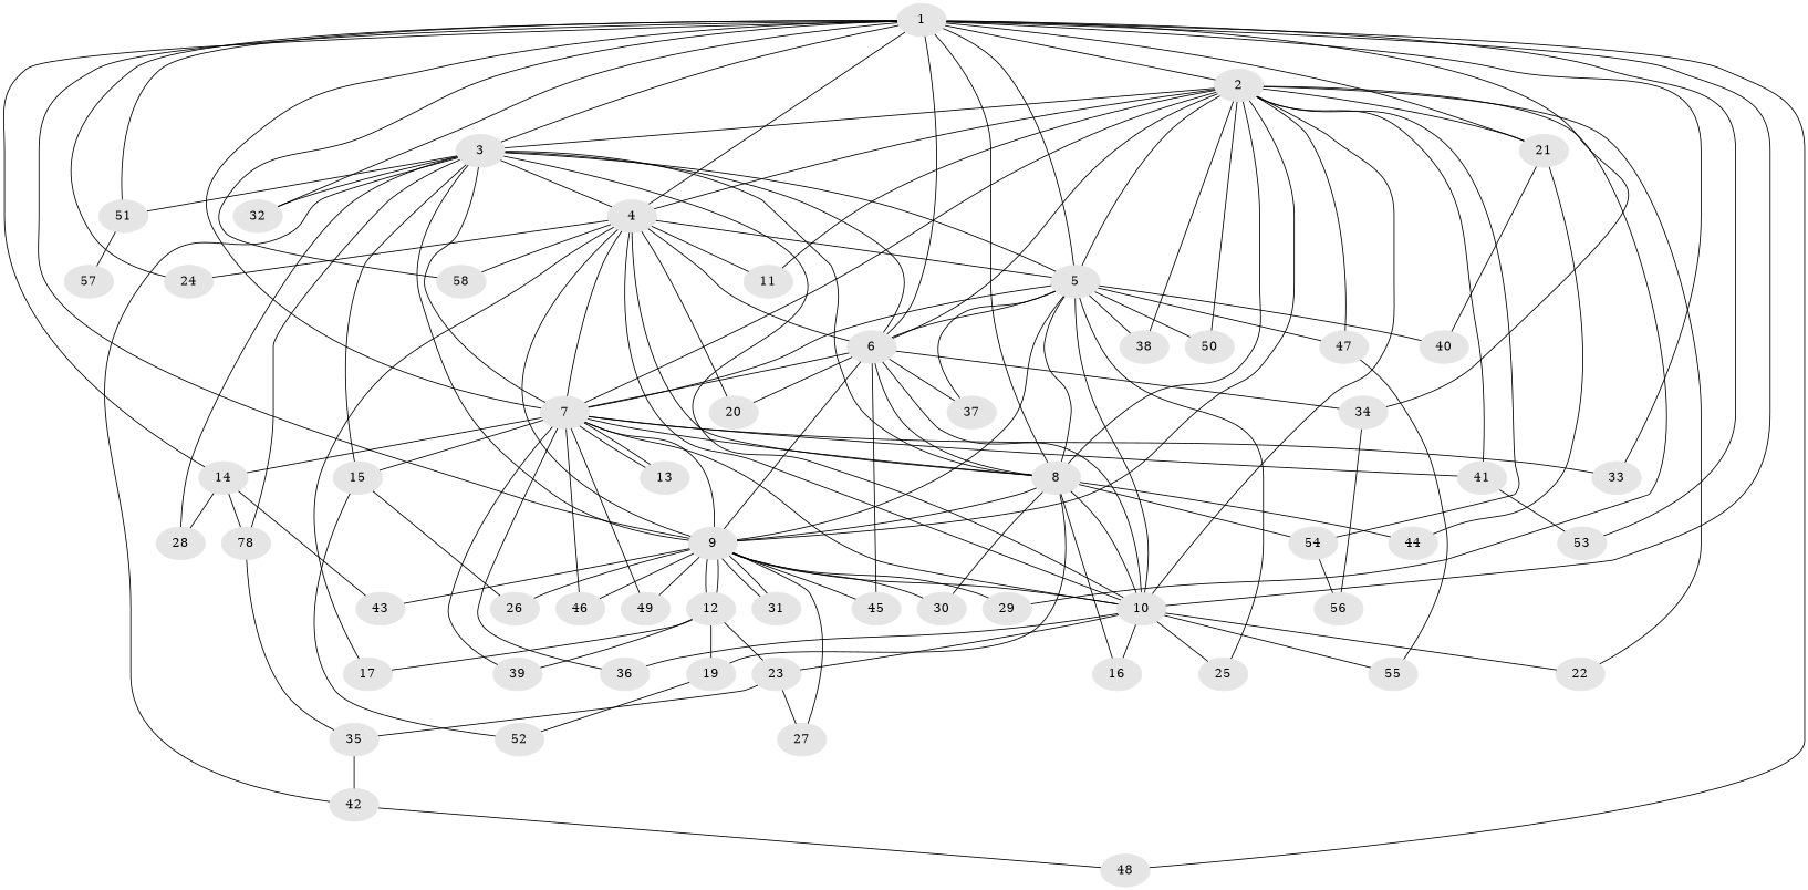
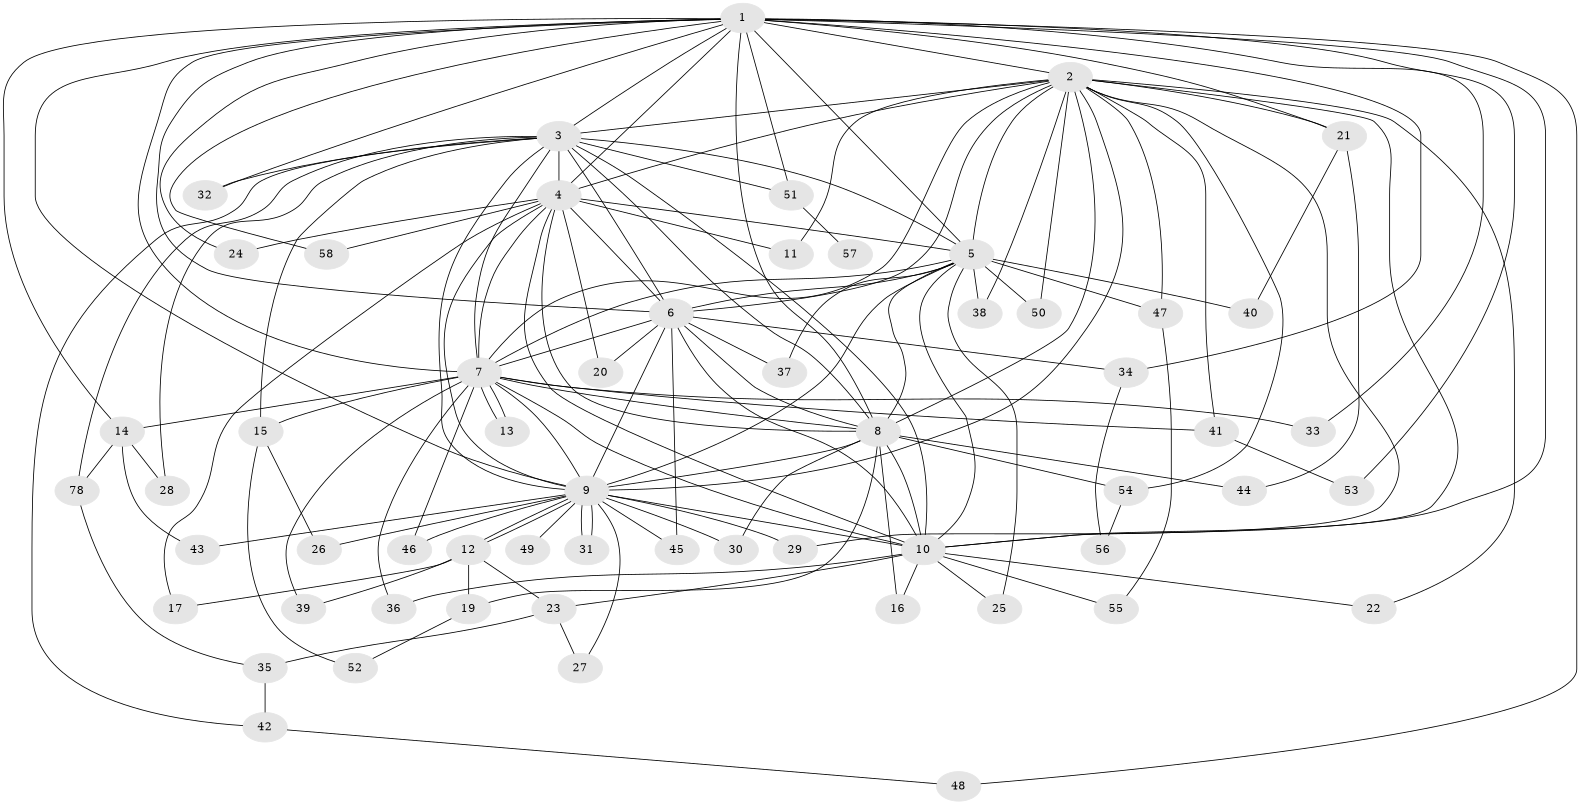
  graph {
    fontname="DejaVu Serif"
    node [color=gray90 fontname="DejaVu Serif" style=filled]
    edge [fontname="DejaVu Serif"]
    1
    2
    3
    4
    5
    6
    7
    8
    9
    10
    14
    21
    24
    32
    33
    34
    48
    51
    53
    58
    11
    22
    29
    38
    41
    47
    50
    54
    15
    n30 [label=78]
    28
    42
    17
    20
    25
    37
    40
    45
    13
    36
    39
    46
    49
    16
    19
    30
    44
    12
    26
    27
    31
    43
    23
    55
    56
    57
    52
    35
    1 -- 2
    1 -- 3
    1 -- 4
    1 -- 5
    1 -- 6
    1 -- 7
    1 -- 8
    1 -- 9
    1 -- 10
    1 -- 14
    1 -- 21
    1 -- 24
    1 -- 32
    1 -- 33
    1 -- 34
    1 -- 48
    1 -- 51
    1 -- 53
    1 -- 58
    2 -- 3
    2 -- 4
    2 -- 5
    2 -- 6
    2 -- 7
    2 -- 8
    2 -- 9
    2 -- 10
    2 -- 21
    2 -- 11
    2 -- 22
    2 -- 29
    2 -- 38
    2 -- 41
    2 -- 47
    2 -- 50
    2 -- 54
    3 -- 4
    3 -- 5
    3 -- 6
    3 -- 7
    3 -- 8
    3 -- 9
    3 -- 10
    3 -- 32
    3 -- 51
    3 -- 15
    3 -- n30
    3 -- 28
    3 -- 42
    4 -- 5
    4 -- 6
    4 -- 7
    4 -- 8
    4 -- 9
    4 -- 10
    4 -- 24
    4 -- 58
    4 -- 11
    4 -- 17
    4 -- 20
    5 -- 6
    5 -- 7
    5 -- 8
    5 -- 9
    5 -- 10
    5 -- 38
    5 -- 47
    5 -- 50
    5 -- 25
    5 -- 37
    5 -- 40
    6 -- 7
    6 -- 8
    6 -- 9
    6 -- 10
    6 -- 34
    6 -- 20
    6 -- 37
    6 -- 45
    7 -- 8
    7 -- 9
    7 -- 10
    7 -- 14
    7 -- 33
    7 -- 41
    7 -- 15
    7 -- 13
    7 -- 13
    7 -- 36
    7 -- 39
    7 -- 46
-   7 -- 49
    8 -- 9
    8 -- 10
    8 -- 54
    8 -- 16
    8 -- 19
    8 -- 30
    8 -- 44
    9 -- 10
    9 -- 29
    9 -- 45
    9 -- 46
    9 -- 49
    9 -- 30
    9 -- 12
    9 -- 12
    9 -- 26
    9 -- 27
    9 -- 31
    9 -- 31
    9 -- 43
    10 -- 22
    10 -- 25
    10 -- 36
    10 -- 16
    10 -- 23
    10 -- 55
    14 -- n30
    14 -- 28
    14 -- 43
    21 -- 40
    21 -- 44
    34 -- 56
    51 -- 57
    41 -- 53
    47 -- 55
    54 -- 56
    15 -- 26
    15 -- 52
    n30 -- 35
    42 -- 48
    19 -- 52
    12 -- 17
    12 -- 39
    12 -- 19
    12 -- 23
    23 -- 27
    23 -- 35
    35 -- 42
  }
